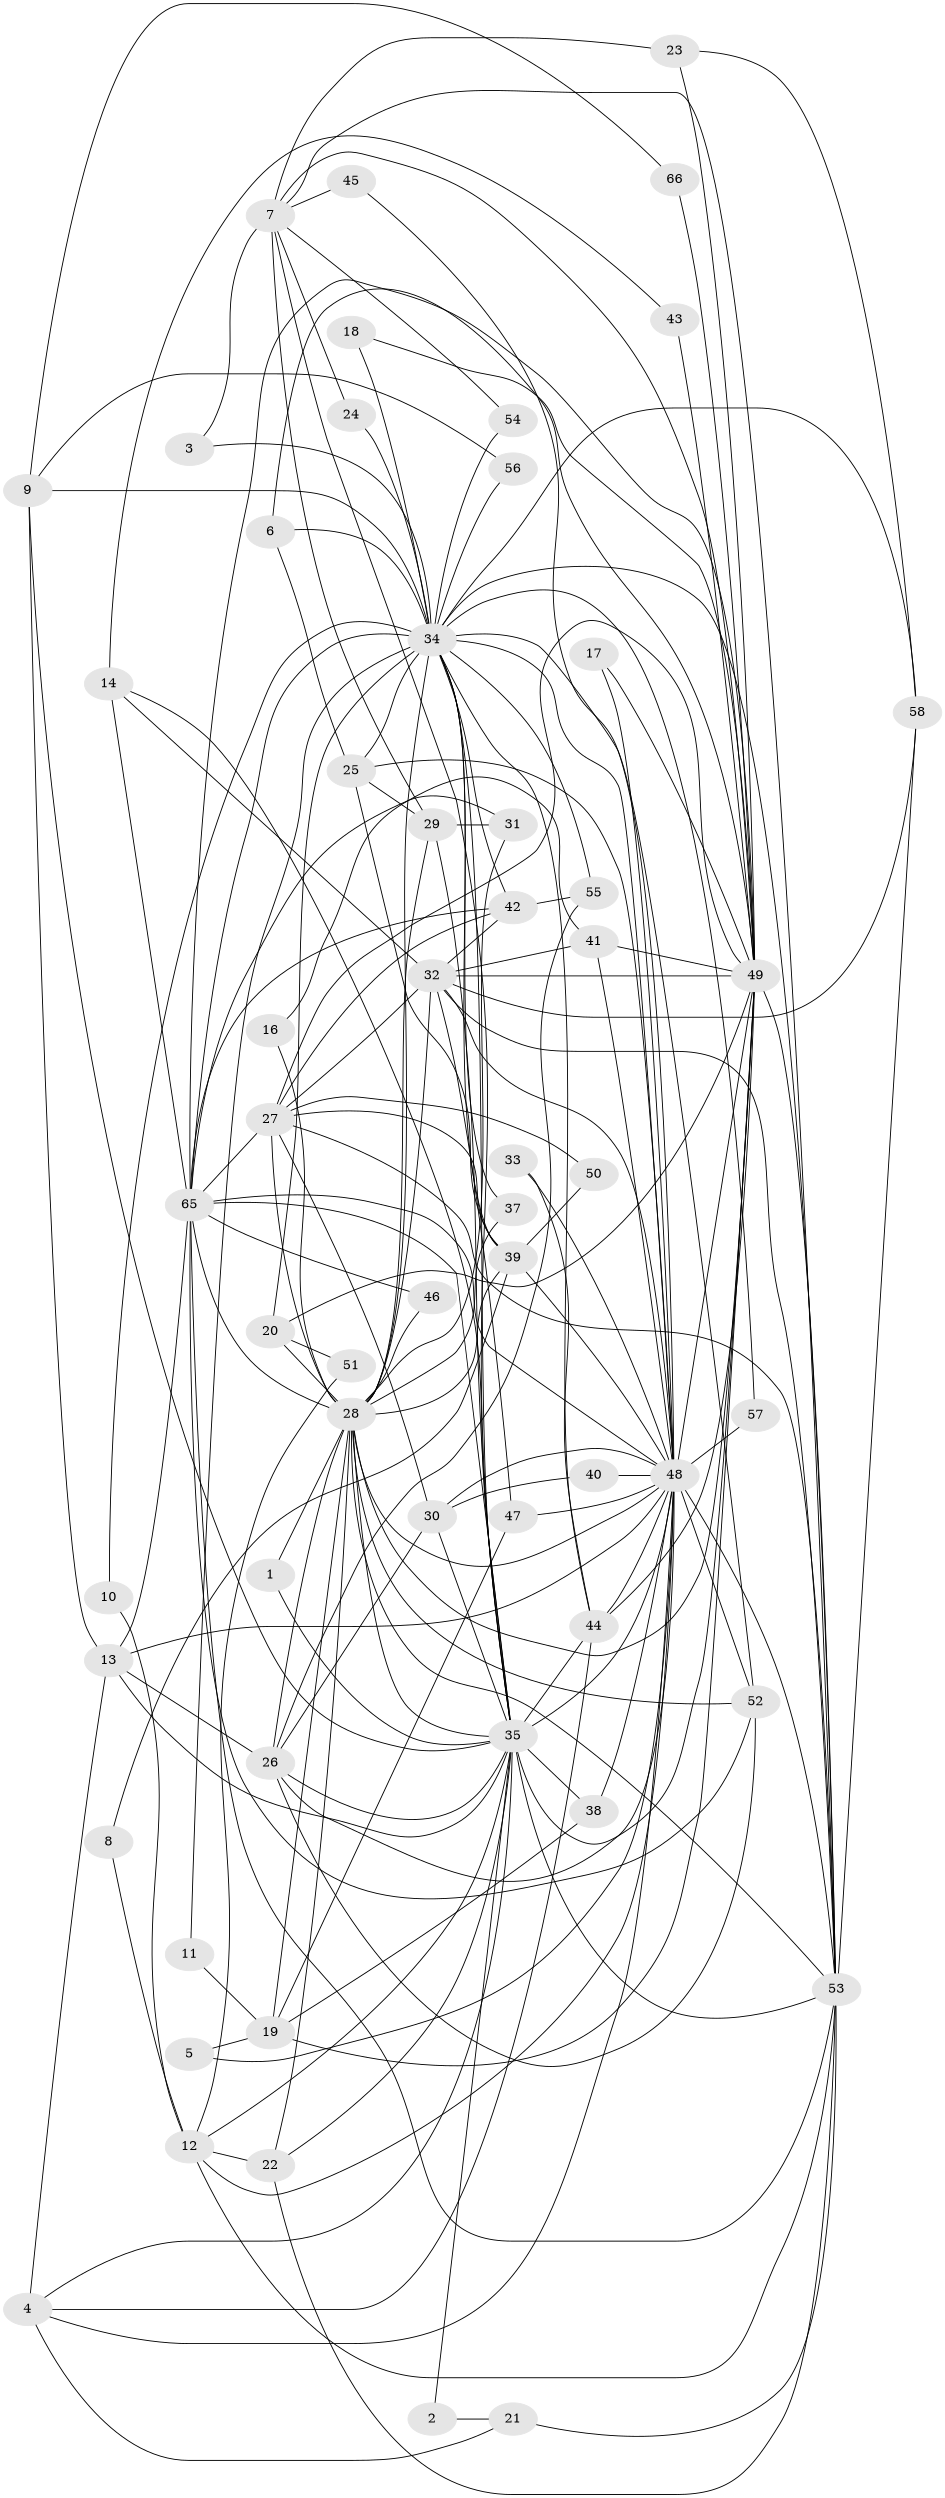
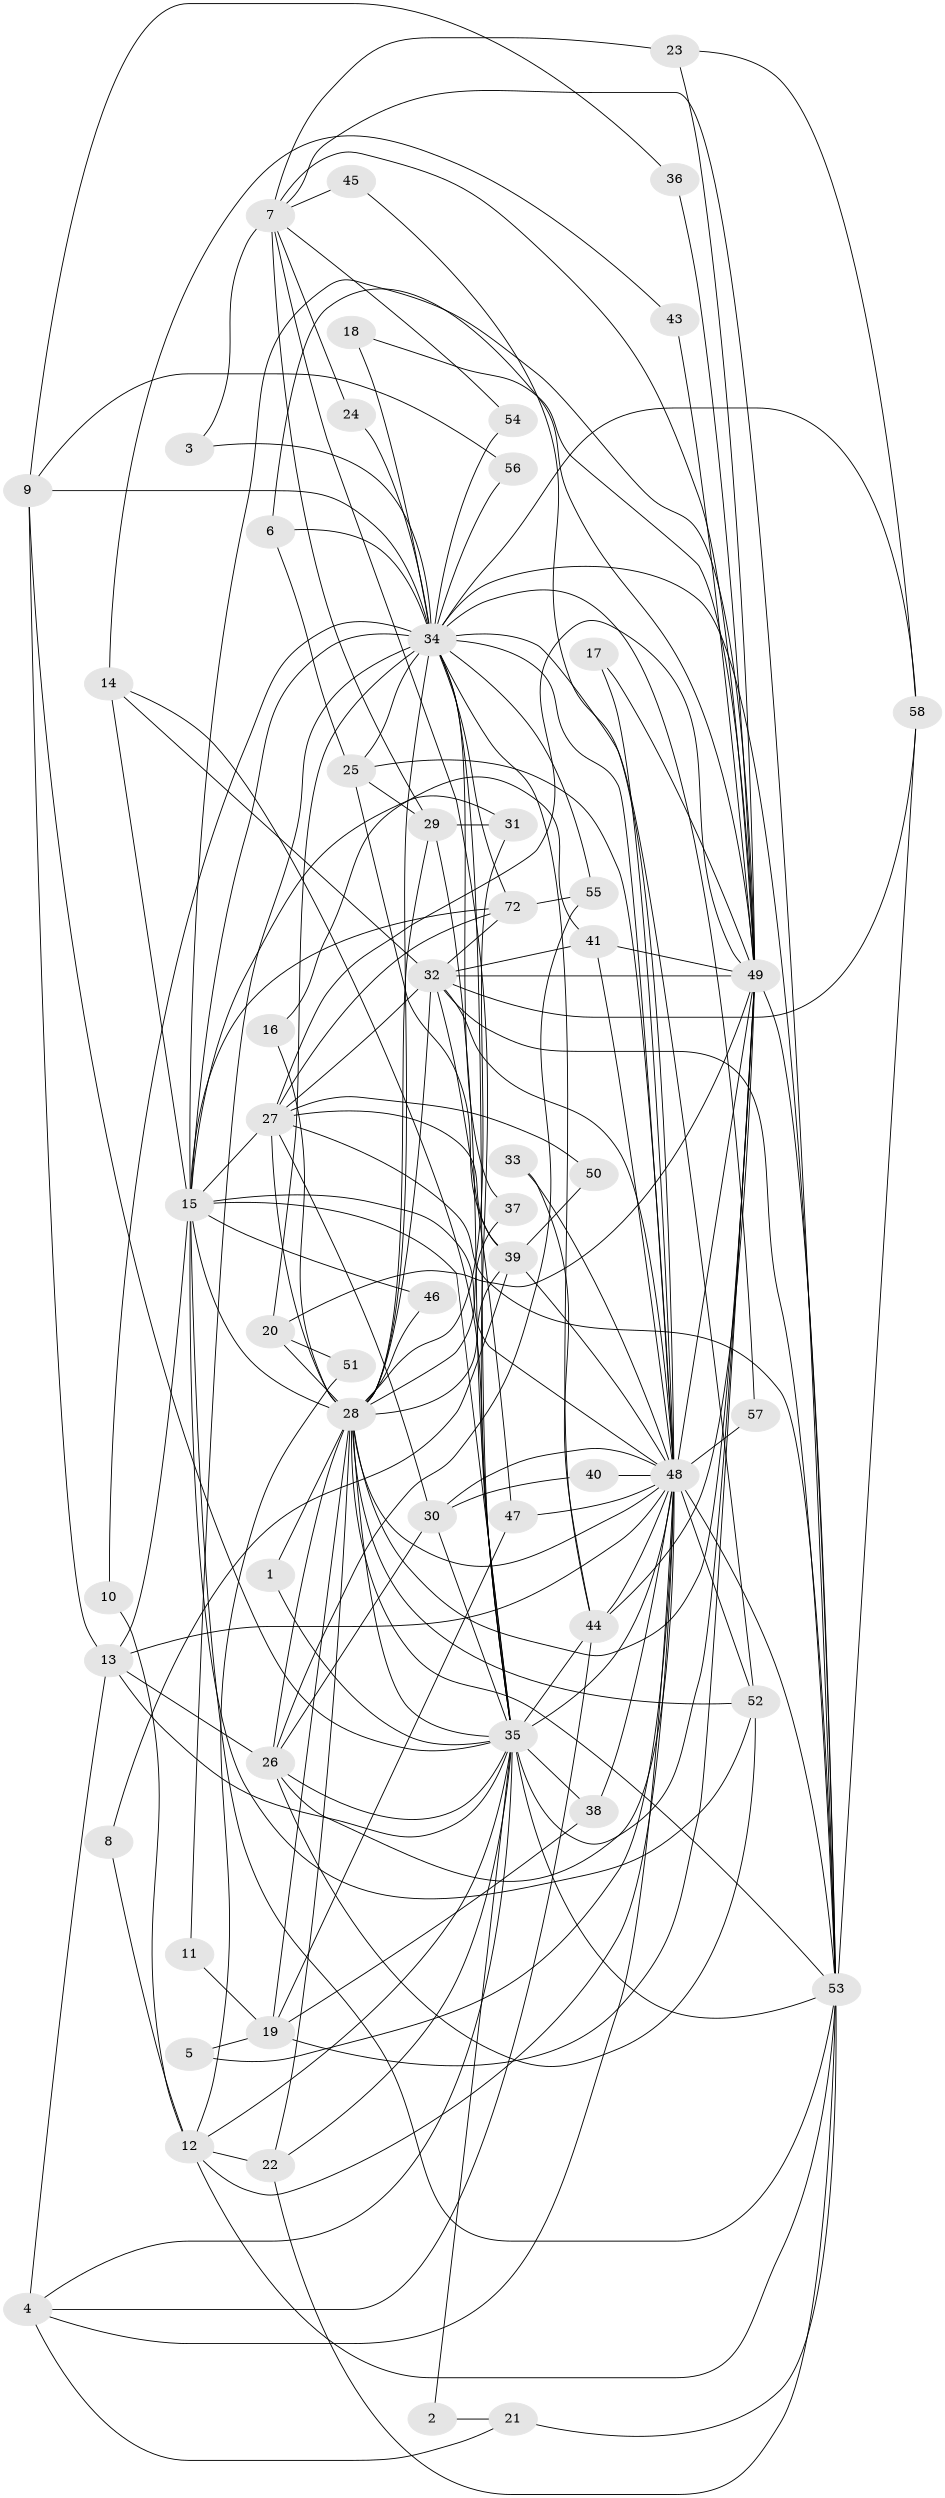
  graph {
    rankdir=LR
    node [color=gray90 style=filled]
    edge [weight=1.0]
    1
    28
    35
    34
    48
    49
    29
    53
    39
    32
    31
    46
    52
    37
    44
    38
    2
    21
    3
    7
    23
    24
    45
    54
    56
-   42
+   42 [label=72]
    58
    55
    57
    4
    13
-   15 [label=65]
+   15
    26
    5
    19
    47
    6
    25
    8
    12
    22
    51
    50
    9
-   36 [label=66]
+   36
    10
    11
    27
    30
    14
    43
    41
    16
    17
    18
    20
    40
    33
    1 -- 28
    1 -- 35
    28 -- 35 [weight=3.0]
    28 -- 34 [weight=2.0]
    28 -- 48
    28 -- 49
    28 -- 29
    28 -- 53
    28 -- 39
    28 -- 32
    28 -- 31
    28 -- 46
    28 -- 52
    28 -- 37
    35 -- 48 [weight=4.0]
    35 -- 49 [weight=4.0]
    35 -- 53 [weight=3.0]
    35 -- 44
    35 -- 38
    34 -- 35 [weight=6.0]
    34 -- 48 [weight=2.0]
    34 -- 53 [weight=2.0]
-   34 -- 39 [weight=2.0]
    34 -- 52
    34 -- 37
    34 -- 44
    34 -- 54
    34 -- 56
    34 -- 42 [weight=2.0]
    34 -- 58
    34 -- 55
    34 -- 57
    48 -- 49
    48 -- 53
    48 -- 52
    48 -- 57
    49 -- 53
    29 -- 35
    29 -- 31
    53 -- 58
    39 -- 48 [weight=2.0]
    39 -- 50
    32 -- 48
    32 -- 49 [weight=2.0]
    32 -- 53
    32 -- 42
    32 -- 58
    32 -- 47
    32 -- 41
    44 -- 48
    44 -- 49
    38 -- 48
    2 -- 35
    2 -- 21
    21 -- 53
    3 -- 34
    3 -- 7
    7 -- 35
    7 -- 49
    7 -- 29
    7 -- 53
    7 -- 23
    7 -- 24
    7 -- 45
    7 -- 54
    23 -- 49
    23 -- 58
    24 -- 34
    45 -- 48
    42 -- 55
    4 -- 35
    4 -- 48
    4 -- 44
    4 -- 21
    4 -- 13
    13 -- 35
    13 -- 48
    13 -- 15
    13 -- 26
    15 -- 28
    15 -- 35 [weight=3.0]
    15 -- 34 [weight=2.0]
    15 -- 48
    15 -- 49
    15 -- 53
    15 -- 31
    15 -- 46
    15 -- 52
    15 -- 42
    15 -- 27
    26 -- 28
    26 -- 35
    26 -- 48
    26 -- 52
    26 -- 55
    26 -- 30
    5 -- 48
    5 -- 19
    19 -- 28 [weight=2.0]
    19 -- 49 [weight=2.0]
    19 -- 38
    19 -- 47
    47 -- 48
    6 -- 34
    6 -- 49
    6 -- 25
    25 -- 34
    25 -- 48
    25 -- 29
    25 -- 39
    8 -- 39
    8 -- 12
    12 -- 35
    12 -- 48
    12 -- 53 [weight=2.0]
    12 -- 22
    12 -- 51
    22 -- 28
    22 -- 35
    22 -- 53
    9 -- 35
    9 -- 34
    9 -- 56
    9 -- 13
    9 -- 36
    36 -- 49
    10 -- 34
    10 -- 12
    11 -- 34
    11 -- 19
    27 -- 28
    27 -- 49
    27 -- 53
    27 -- 39
    27 -- 32
    27 -- 42
    27 -- 50
    27 -- 30
    30 -- 35
    30 -- 48
    30 -- 40
    14 -- 35
    14 -- 32
    14 -- 15
    14 -- 43
    43 -- 49
    41 -- 48 [weight=2.0]
    41 -- 49
    16 -- 28
    16 -- 41
    17 -- 48
    17 -- 49
    18 -- 34
    18 -- 49
    20 -- 28
    20 -- 34 [weight=2.0]
    20 -- 49
    20 -- 51
    40 -- 48
    33 -- 48
    33 -- 44
  }
